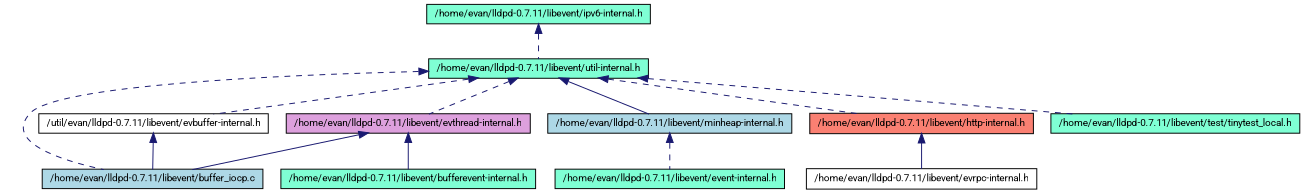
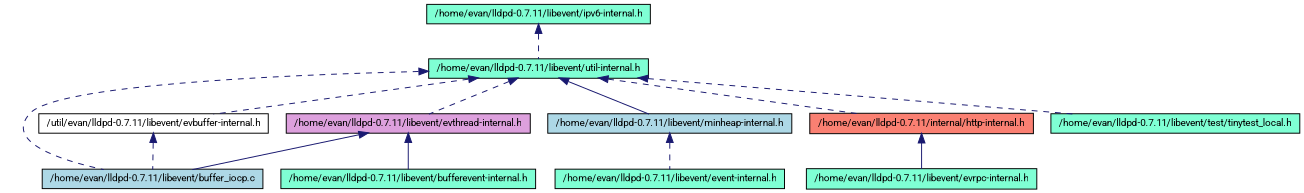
  digraph {
    fontname=Roboto
    node [color=black fillcolor=aquamarine fontname=Roboto fontsize=10 shape=record style=filled]
    edge [color=midnightblue dir=back fontname=Roboto fontsize=10 labelfontname=Helvetica labelfontsize=10 style=dashed]
    n1 [fontcolor=black height=0.2 label="/home/evan/lldpd-0.7.11/libevent/ipv6-internal.h" width=0.4]
    n2 [height=0.2 label="/home/evan/lldpd-0.7.11/libevent/util-internal.h" width=0.4]
    n3 [fillcolor=plum height=0.2 label="/home/evan/lldpd-0.7.11/libevent/evthread-internal.h" width=0.4]
    n4 [fillcolor=lightblue height=0.2 label="/home/evan/lldpd-0.7.11/libevent/buffer_iocp.c" width=0.4]
    n5 [fillcolor=white height=0.2 label="/util/evan/lldpd-0.7.11/libevent/evbuffer-internal.h" width=0.4]
    n6 [fillcolor=lightblue height=0.2 label="/home/evan/lldpd-0.7.11/libevent/minheap-internal.h" width=0.4]
-   n7 [fillcolor=salmon height=0.2 label="/home/evan/lldpd-0.7.11/libevent/http-internal.h" width=0.4]
+   n7 [fillcolor=salmon height=0.2 label="/home/evan/lldpd-0.7.11/internal/http-internal.h" width=0.4]
    n8 [height=0.2 label="/home/evan/lldpd-0.7.11/libevent/test/tinytest_local.h" width=0.4]
    n9 [height=0.2 label="/home/evan/lldpd-0.7.11/libevent/bufferevent-internal.h" width=0.4]
    n10 [height=0.2 label="/home/evan/lldpd-0.7.11/libevent/event-internal.h" width=0.4]
-   n11 [fillcolor=white height=0.2 label="/home/evan/lldpd-0.7.11/libevent/evrpc-internal.h" width=0.4]
+   n11 [height=0.2 label="/home/evan/lldpd-0.7.11/libevent/evrpc-internal.h" width=0.4]
    n1 -> n2
    n2 -> n3
    n2 -> n4
    n2 -> n5
    n2 -> n6 [style=solid]
    n2 -> n7
    n2 -> n8
    n3 -> n4 [style=solid]
    n3 -> n9 [style=solid]
-   n5 -> n4 [style=solid]
+   n5 -> n4
    n6 -> n10
    n7 -> n11 [style=solid]
  }
